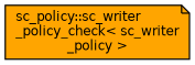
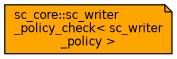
  digraph {
    rankdir=LR
    fontname="DejaVu Sans"
-   n1 [color=black fillcolor=orange fontname="DejaVu Sans" fontsize=10 height=0.2 label="sc_policy::sc_writer\l_policy_check\< sc_writer\l_policy \>" shape=note style=filled width=0.4]
+   n1 [color=black fillcolor=orange fontname="DejaVu Sans" fontsize=10 height=0.2 label="sc_core::sc_writer\l_policy_check\< sc_writer\l_policy \>" shape=note style=filled width=0.4]
  }
